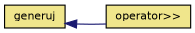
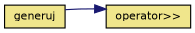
  digraph {
    rankdir=LR
    node [color=black fillcolor=khaki fontname=Helvetica fontsize=10 shape=record style=filled]
    n1 [fontcolor=black height=0.2 label=generuj width=0.4]
    n2 [height=0.2 label="operator\>\>" width=0.4]
-   n1 -> n2 [color=midnightblue dir=back fontname=Helvetica fontsize=10 labelfontname=Helvetica labelfontsize=10 style=solid]
+   n2 -> n1 [color=midnightblue dir=back fontname=Helvetica fontsize=10 labelfontname=Helvetica labelfontsize=10 style=solid]
  }
